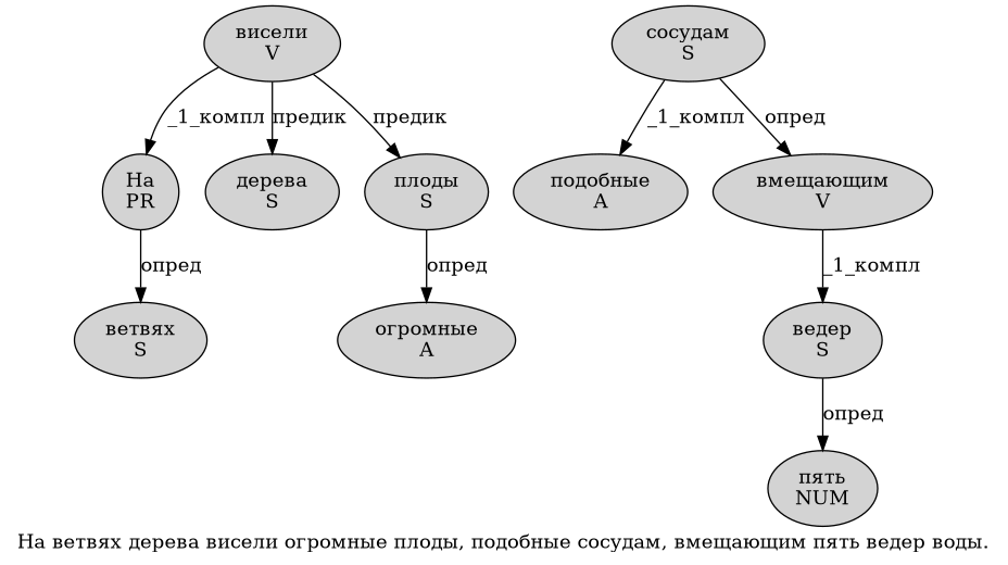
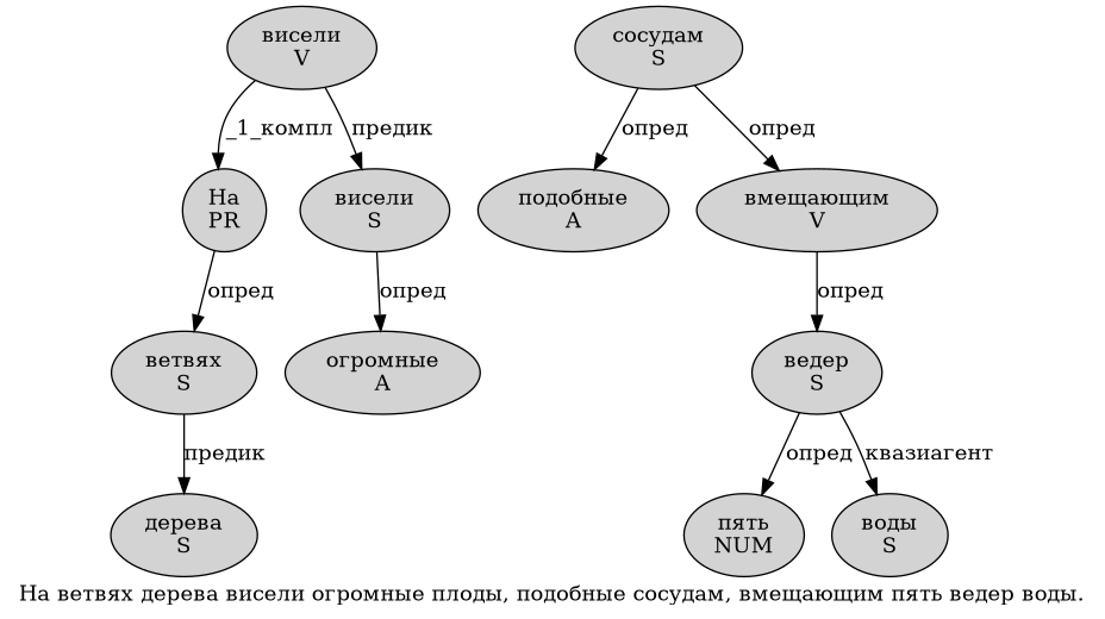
  digraph {
    label="На ветвях дерева висели огромные плоды, подобные сосудам, вмещающим пять ведер воды."
    node [fillcolor=lightgray penwidth=1 shape=ellipse style=filled]
    n1 [label="На\nPR"]
    n2 [label="ветвях\nS"]
    n3 [label="дерева\nS"]
    n4 [label="висели\nV"]
-   n5 [label="плоды\nS"]
+   n5 [label="висели\nS"]
    n6 [label="огромные\nA"]
    n7 [label="подобные\nA"]
    n8 [label="сосудам\nS"]
    n9 [label="вмещающим\nV"]
    n10 [label="ведер\nS"]
    n11 [label="пять\nNUM"]
+   n12 [label="воды\nS"]
    n1 -> n2 [label="опред"]
    n4 -> n1 [label="_1_компл"]
-   n4 -> n3 [label="предик"]
+   n2 -> n3 [label="предик"]
    n4 -> n5 [label="предик"]
    n5 -> n6 [label="опред"]
-   n8 -> n7 [label="_1_компл"]
+   n8 -> n7 [label="опред"]
    n8 -> n9 [label="опред"]
-   n9 -> n10 [label="_1_компл"]
+   n9 -> n10 [label="опред"]
    n10 -> n11 [label="опред"]
+   n10 -> n12 [label="квазиагент"]
  }
